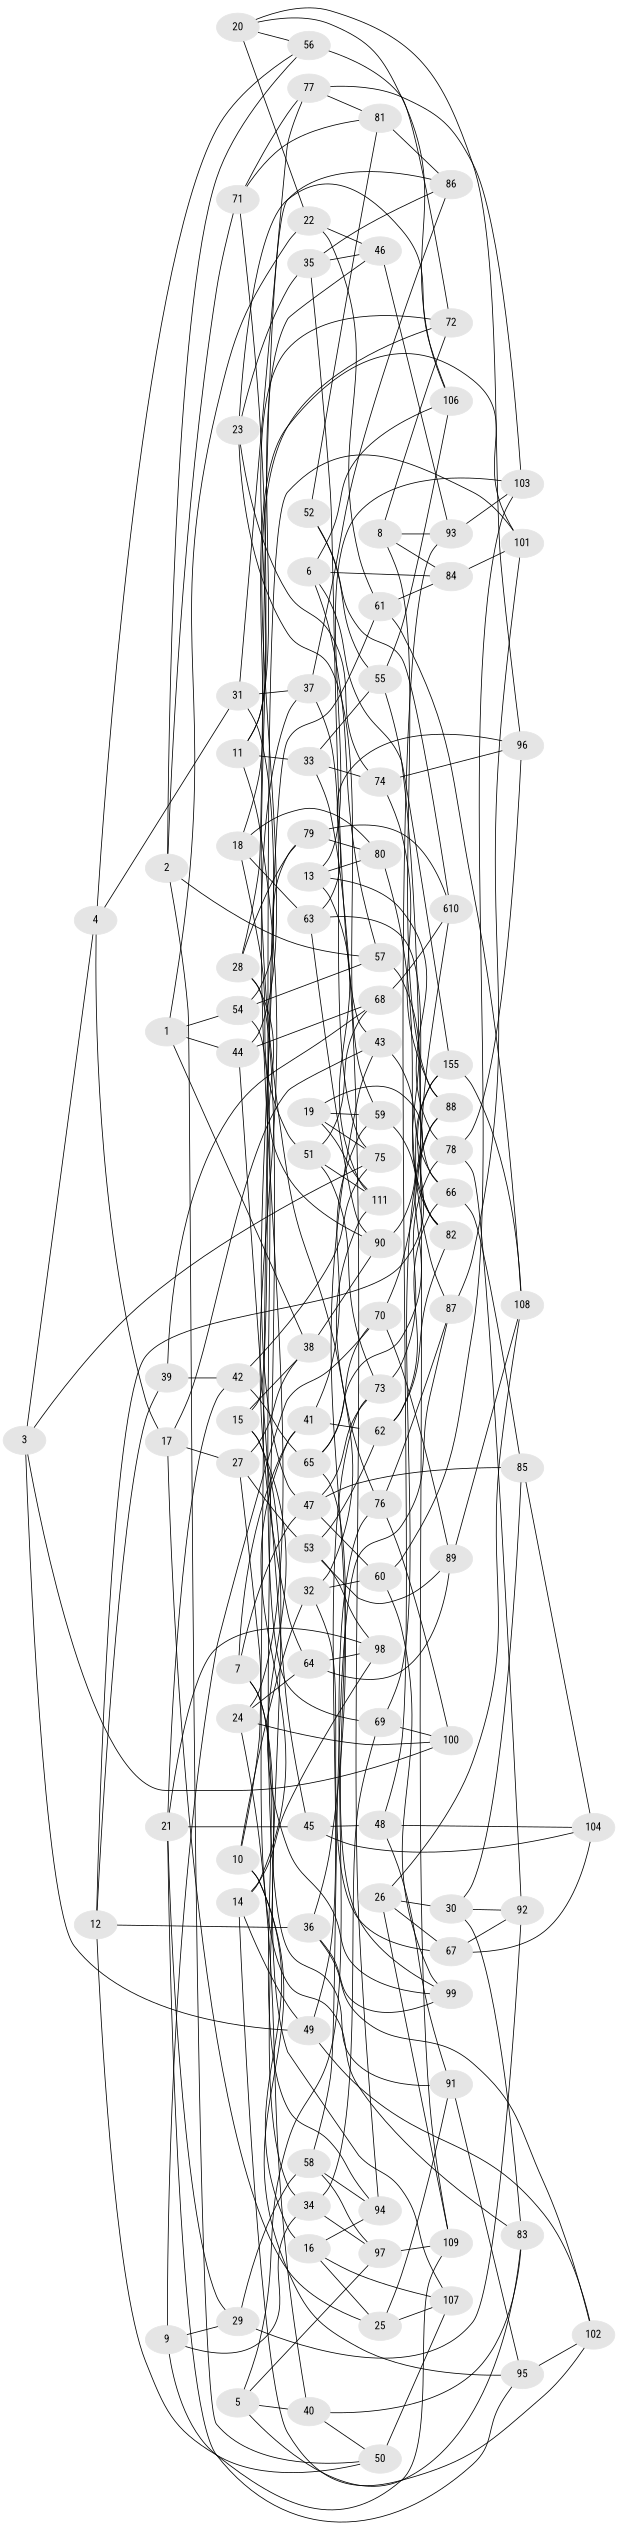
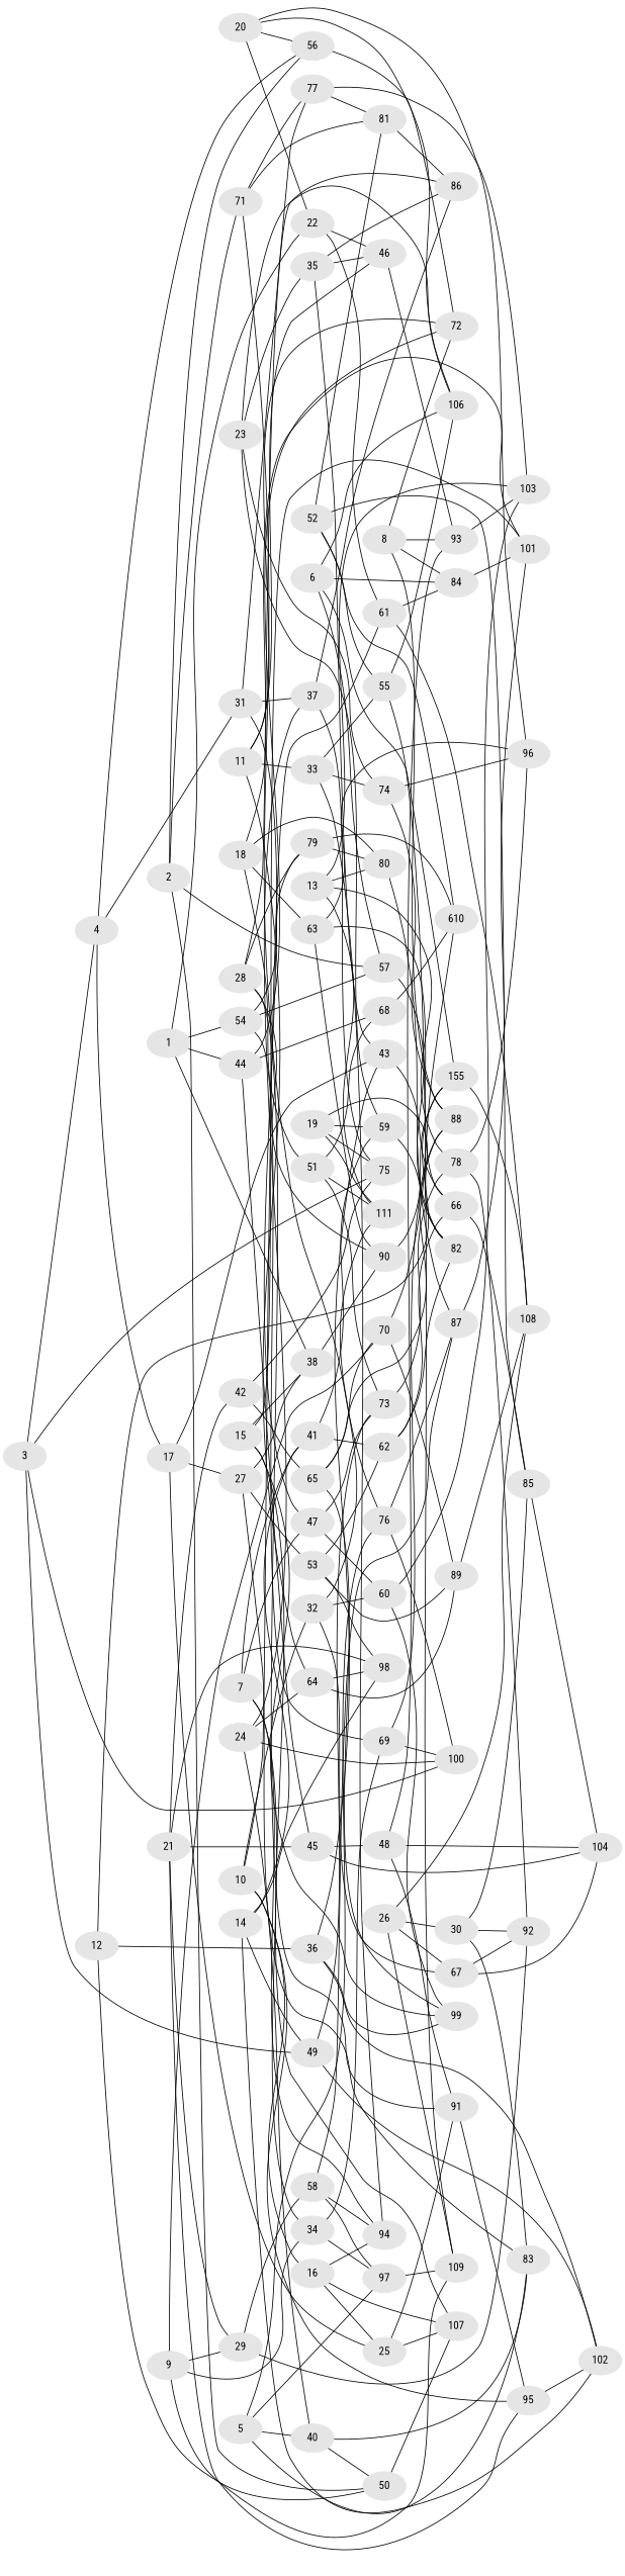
  graph {
    fontname="Roboto Condensed"
    rankdir=LR
    node [color=gray90 fontname="Roboto Condensed" style=filled]
    edge [fontname="Roboto Condensed"]
    1
    22
    38
    44
    54
    61
    46
    90
    72
    45
    68
    57
    79
    69
    2
    50
    56
    71
    107
    82
    76
    77
    81
    3
    4
    49
    75
    100
    17
    31
    102
    73
    25
    27
    43
    47
    37
    5
    40
    83
    97
    87
    109
    6
    84
    n46 [label=155]
    106
    101
    108
    7
    34
    41
    94
    59
    62
    60
    8
    88
    93
    103
    9
    29
    70
    58
    92
    n66 [label=610]
    89
    10
    16
    32
    95
    111
    67
    11
    33
    64
    74
    55
    98
    12
    36
-   39
    99
    42
    13
    78
    80
    96
    14
    15
    91
    53
    66
    18
    51
    63
    19
    20
    21
    65
    48
    104
    23
    35
    86
    24
    26
    30
    85
    28
    52
    1 -- 22
    1 -- 38
    1 -- 44
    1 -- 54
    22 -- 61
    22 -- 46
    38 -- 90
    44 -- 72
    44 -- 45
    44 -- 68
    54 -- 57
    54 -- 79
    54 -- 69
    61 -- 84
    61 -- 108
    46 -- 93
    90 -- n46
    45 -- 48
    45 -- 104
    68 -- n66
    57 -- 82
    79 -- n66
    79 -- 80
    69 -- 100
    69 -- 88
    2 -- 57
    2 -- 50
    2 -- 56
    2 -- 71
    50 -- 107
    56 -- 72
    71 -- 76
    71 -- 77
    71 -- 81
    76 -- 100
    76 -- 87
    77 -- 81
    77 -- 103
    81 -- 86
    3 -- 4
    3 -- 49
    3 -- 75
    3 -- 100
    4 -- 56
    4 -- 17
    4 -- 31
    49 -- 102
    49 -- 73
    17 -- 25
    17 -- 27
    17 -- 43
    31 -- 77
    31 -- 47
    31 -- 37
    73 -- 78
    25 -- 107
    25 -- 91
    27 -- 38
    27 -- 83
    27 -- 53
    43 -- 66
    47 -- 73
    47 -- 60
    37 -- 75
    37 -- 86
    5 -- 76
    5 -- 40
    5 -- 83
    5 -- 97
    40 -- 50
    40 -- 83
    97 -- 109
    87 -- 101
    6 -- 57
    6 -- 84
    6 -- n46
    6 -- 106
    84 -- 101
    n46 -- 108
    7 -- 47
    7 -- 34
    7 -- 41
    7 -- 94
    34 -- 69
    34 -- 97
    41 -- 59
    41 -- 62
    59 -- 82
    62 -- 82
    62 -- 66
    60 -- 103
    60 -- 99
    8 -- 72
    8 -- 84
    8 -- 88
    8 -- 93
    93 -- 103
    9 -- 109
    9 -- 34
    9 -- 29
    9 -- 70
    29 -- 58
    29 -- 92
    70 -- n66
    70 -- 89
    58 -- 97
    58 -- 87
    58 -- 94
    89 -- 108
    10 -- 61
    10 -- 16
    10 -- 32
    10 -- 95
    16 -- 107
    16 -- 25
    16 -- 94
    32 -- 60
    32 -- 111
    32 -- 67
    95 -- 102
    67 -- 92
    67 -- 104
    11 -- 46
    11 -- 72
    11 -- 33
    11 -- 64
    33 -- 94
    33 -- 74
    33 -- 55
    64 -- 89
    64 -- 98
    74 -- 88
    74 -- 96
    55 -- 109
    55 -- 106
    12 -- 50
    12 -- n46
    12 -- 36
-   12 -- 39
    36 -- 102
    36 -- 43
    36 -- 99
-   39 -- 68
-   39 -- 42
    42 -- 75
    42 -- 65
    13 -- 103
    13 -- 111
    13 -- 78
    13 -- 80
    78 -- 92
    78 -- 96
    80 -- 87
    14 -- 49
    14 -- 102
    14 -- 41
    14 -- 98
    15 -- 38
    15 -- 107
    15 -- 101
    15 -- 99
    91 -- 95
    53 -- 62
    53 -- 89
    53 -- 98
    66 -- 85
    18 -- 101
    18 -- 80
    18 -- 51
    18 -- 63
    51 -- 68
    51 -- 73
    51 -- 111
    63 -- 90
    63 -- 96
    63 -- 66
    19 -- 82
    19 -- 75
    19 -- 59
    19 -- 111
    20 -- 22
    20 -- 56
    20 -- 106
    20 -- 96
    21 -- 45
    21 -- 29
    21 -- 95
    21 -- 98
    21 -- 42
    65 -- 88
    65 -- 70
    65 -- 99
    48 -- 93
    48 -- 91
    48 -- 104
    23 -- 106
    23 -- 59
    23 -- 74
    23 -- 35
    35 -- 46
    35 -- 43
    35 -- 86
    24 -- 100
    24 -- 37
    24 -- 40
    24 -- 64
    26 -- 109
    26 -- 108
    26 -- 67
    26 -- 30
    30 -- 83
    30 -- 92
    30 -- 85
    85 -- 104
    28 -- 90
    28 -- 79
    28 -- 91
    28 -- 86
    52 -- 81
    52 -- n66
    52 -- 55
-   47 -- 85
+   52 -- 85
  }
